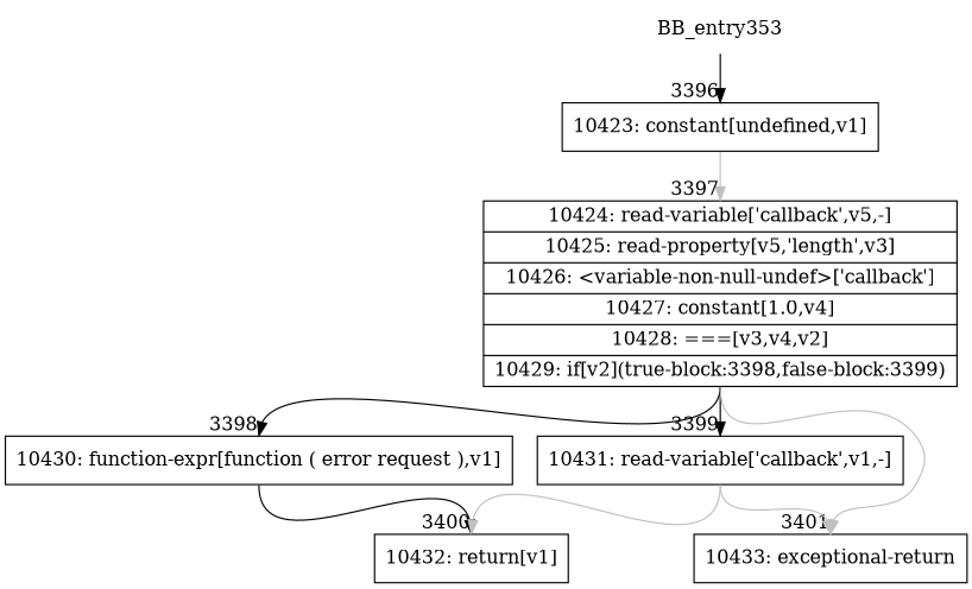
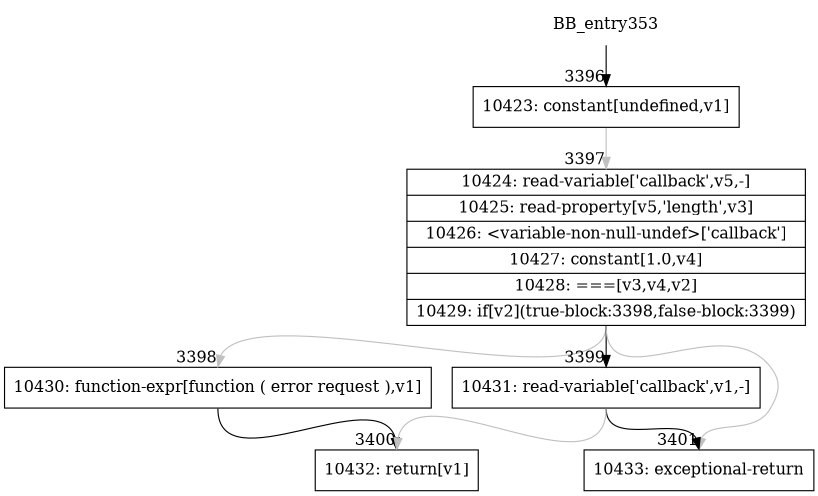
  digraph {
    rankdir=TD
    node [shape=record]
    edge [headport=n tailport=s]
    n1 [label=BB_entry353 shape=none]
    n2 [label="{10423: constant[undefined,v1]}"]
    n3 [label="{10424: read-variable['callback',v5,-]|10425: read-property[v5,'length',v3]|10426: \<variable-non-null-undef\>['callback']|10427: constant[1.0,v4]|10428: ===[v3,v4,v2]|10429: if[v2](true-block:3398,false-block:3399)}"]
    n4 [label="{10430: function-expr[function ( error request ),v1]}"]
    n5 [label="{10431: read-variable['callback',v1,-]}"]
    n6 [label="{10433: exceptional-return}"]
    n7 [label="{10432: return[v1]}"]
    n1 -> n2 [headlabel="    3396"]
    n2 -> n3 [color=gray headlabel="      3397"]
-   n3 -> n4 [headlabel="      3398"]
+   n3 -> n4 [headlabel="      3398" color=gray]
    n3 -> n5 [headlabel="      3399"]
    n3 -> n6 [color=gray headlabel="      3401"]
    n4 -> n7 [headlabel="      3400"]
-   n5 -> n6 [color=gray]
+   n5 -> n6 [color=black]
    n5 -> n7 [color=gray]
  }
